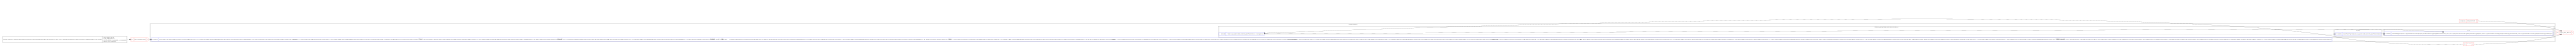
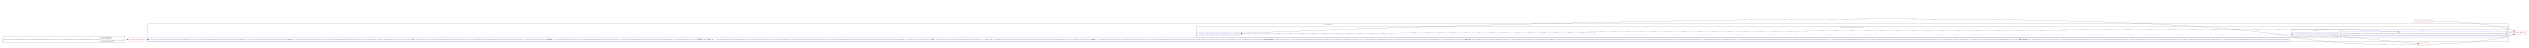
  digraph {
    fontname="IBM Plex Sans"
    rankdir=LR
    node [color=blue fontname="IBM Plex Sans" shape=record]
    edge [arrowhead=box fontname="IBM Plex Sans"]
    n1 [label="{3\:\ 0x023d|lshowDialog(14)lcom.uc.paymentsdk.network.Api.queryUPointDiscount(getApplicationContext(), r14, com.uc.paymentsdk.util.Utils.getPaymentInfo().getCpID(), com.uc.paymentsdk.util.Utils.getPaymentInfo().getmGameID(), com.uc.paymentsdk.util.Utils.getPaymentInfo().getMoney())l}"]
    n2 [label="{6\:\ 0x0262|linitUPointPayView(com.uc.paymentsdk.util.Utils.getUPointInfo())l}"]
    n3 [label="{2\:\ 0x023b|lif (com.uc.paymentsdk.util.Utils.getUPointInfo() == null) goto L4l}"]
    n4 [label="{1\:\ 0x0000|lr14.mType = 1landroid.widget.TextView android.widget.TextView r7 = new android.widget.TextView(getApplicationContext())lr7.setTextSize(16.0f)lr7.setPadding(20, 0, 20, 0)lr7.setTextColor(\-12303292)lr7.setText(java.lang.String.format(\"支付名称 : %s\", r14.mPaymentInfo.getPayname()))lr14.mTvProduct = new android.widget.TextView(getApplicationContext())lr14.mTvProduct.setTextSize(16.0f)lr14.mTvProduct.setPadding(20, 0, 20, 0)lr14.mTvProduct.setText(\"产品名 : \")lr14.mTvProduct.setTextColor(\-12303292)landroid.widget.TextView android.widget.TextView r5 = new android.widget.TextView(getApplicationContext())lr5.setTextSize(16.0f)lr5.setPadding(20, 0, 20, 20)lr5.setText(java.lang.String.format(\"所购内容 : %s\", r14.mPaymentInfo.getPaydesc()))lr5.setTextColor(\-12303292)landroid.widget.TextView android.widget.TextView r6 = new android.widget.TextView(getApplicationContext())lr6.setTextSize(16.0f)lr6.setPadding(20, 0, 20, 0)lr6.setText(java.lang.String.format(\"支付数额 : %dU点（价值%s元）\", java.lang.Integer.valueOf(r14.mPaymentInfo.getMoney()), new java.text.DecimalFormat(\"##0.00\").format(r14.mPaymentInfo.getMoney() \/ 10.0f)))lr6.setTextColor(\-13487566)lr14.mTvDiscountTextView = new android.widget.TextView(getApplicationContext())lr14.mTvDiscountTextView.setTextSize(16.0f)lr14.mTvDiscountTextView.setPadding(20, 0, 20, 0)lr14.mTvDiscountTextView.setText(\"U点折扣 : \")lr14.mTvDiscountTextView.setTextColor(\-13487566)lr14.mTvVipDiscountTextView = new android.widget.TextView(getApplicationContext())lr14.mTvVipDiscountTextView.setTextSize(16.0f)lr14.mTvVipDiscountTextView.setPadding(20, 0, 20, 0)lr14.mTvVipDiscountTextView.setText(\"会员折扣 : \")lr14.mTvVipDiscountTextView.setTextColor(\-13487566)lr14.mTvVipDiscountTimeTextView = new android.widget.TextView(getApplicationContext())lr14.mTvVipDiscountTimeTextView.setTextSize(16.0f)lr14.mTvVipDiscountTimeTextView.setPadding(20, 0, 20, 0)lr14.mTvVipDiscountTimeTextView.setText(\"会员折扣到期时间 : \")lr14.mTvVipDiscountInfo = new android.widget.TextView(getApplicationContext())lr14.mTvVipDiscountInfo.setTextColor(\-13487566)lr14.mTvVipDiscountInfo = new android.widget.TextView(getApplicationContext())lr14.mTvVipDiscountInfo.setTextSize(16.0f)lr14.mTvVipDiscountInfo.setPadding(20, 0, 20, 0)lr14.mTvVipDiscountInfo.setText(\"会员折扣信息 : \")lr14.mTvVipDiscountInfo.setTextColor(\-13487566)lr14.mBtnPay = new android.widget.Button(getApplicationContext())lr14.mBtnPay.setText(\"确认\")lr14.mBtnPay.setOnClickListener(r14)lr14.mBtnPay.setVisibility(8)landroid.widget.LinearLayout$LayoutParams android.widget.LinearLayout.LayoutParams r0 = new android.widget.LinearLayout.LayoutParams(javax.microedition.media.Player.PREFETCHED, \-2)lr0.gravity = 1landroid.widget.LinearLayout android.widget.LinearLayout r2 = new android.widget.LinearLayout(getApplicationContext())lr2.addView(r14.mBtnPay, r0)lr2.setGravity(1)landroid.widget.LinearLayout android.widget.LinearLayout r3 = new android.widget.LinearLayout(getApplicationContext())lr3.setOrientation(1)lr3.setBackgroundColor(\-1)landroid.widget.LinearLayout$LayoutParams android.widget.LinearLayout.LayoutParams r1 = new android.widget.LinearLayout.LayoutParams(\-1, \-2)lr3.addView(com.uc.paymentsdk.util.Utils.initSubTitle(getApplicationContext(), r14, \"需要支付的内容\", true), r1)lr3.addView(r7, r1)lr3.addView(r14.mTvProduct, r1)lr3.addView(r5, r1)lr3.addView(r6, r1)lr3.addView(r14.mTvDiscountTextView, r1)lr3.addView(r14.mTvVipDiscountTextView, r1)lr3.addView(r14.mTvVipDiscountTimeTextView, r1)lr3.addView(r14.mTvVipDiscountInfo, r1)lr3.addView(r2, r1)landroid.widget.ScrollView android.widget.ScrollView r4 = new android.widget.ScrollView(getApplicationContext())lr4.setBackgroundColor(\-1)lr4.addView(r3)lsetContentView(r4)l}"]
    n5 [color=red label="{7\:\ ?|INLINE\l|l}"]
    n6 [color=red label="{4\:\ 0x0261|ORIG_RETURN\l|l}"]
    n7 [color=red label="{5\:\ ?|MTH_EXIT_BLOCK\l|l}"]
    n8 [color=red label="{0\:\ ?|MTH_ENTER_ORIG\l|l}"]
    n9 [label="{private void com.uc.paymentsdk.payment.PaymentsActivity.buildUPointPaymentView((r14v0 'this' com.uc.paymentsdk.payment.PaymentsActivity A[IMMUTABLE_TYPE, THIS]))  | USE_LINES_HINTS\lTYPE_VARS: EMPTY\lCROSS_EDGE: B:6:0x0262 \-\> B:4:0x0261\lINLINE_NOT_NEEDED\l}" color=""]
    subgraph cluster_1 {
      label="R(2:1|(1:3)(1:6))"
      n4
      subgraph cluster_2 {
        label="IF [B:2:0x023b] THEN: R(1:3) ELSE: R(1:6)"
        n3
        subgraph cluster_3 {
          label="R(1:3)"
          n1
        }
        subgraph cluster_4 {
          label="R(1:6)"
          n2
        }
      }
    }
-   n2 -> n1
+   n2 -> n5
    n3 -> n1
    n3 -> n2 [arrowhead=normal style=dashed]
    n5 -> n3
    n5 -> n7
    n6 -> n7
    n8 -> n4
    n9 -> n8
  }
